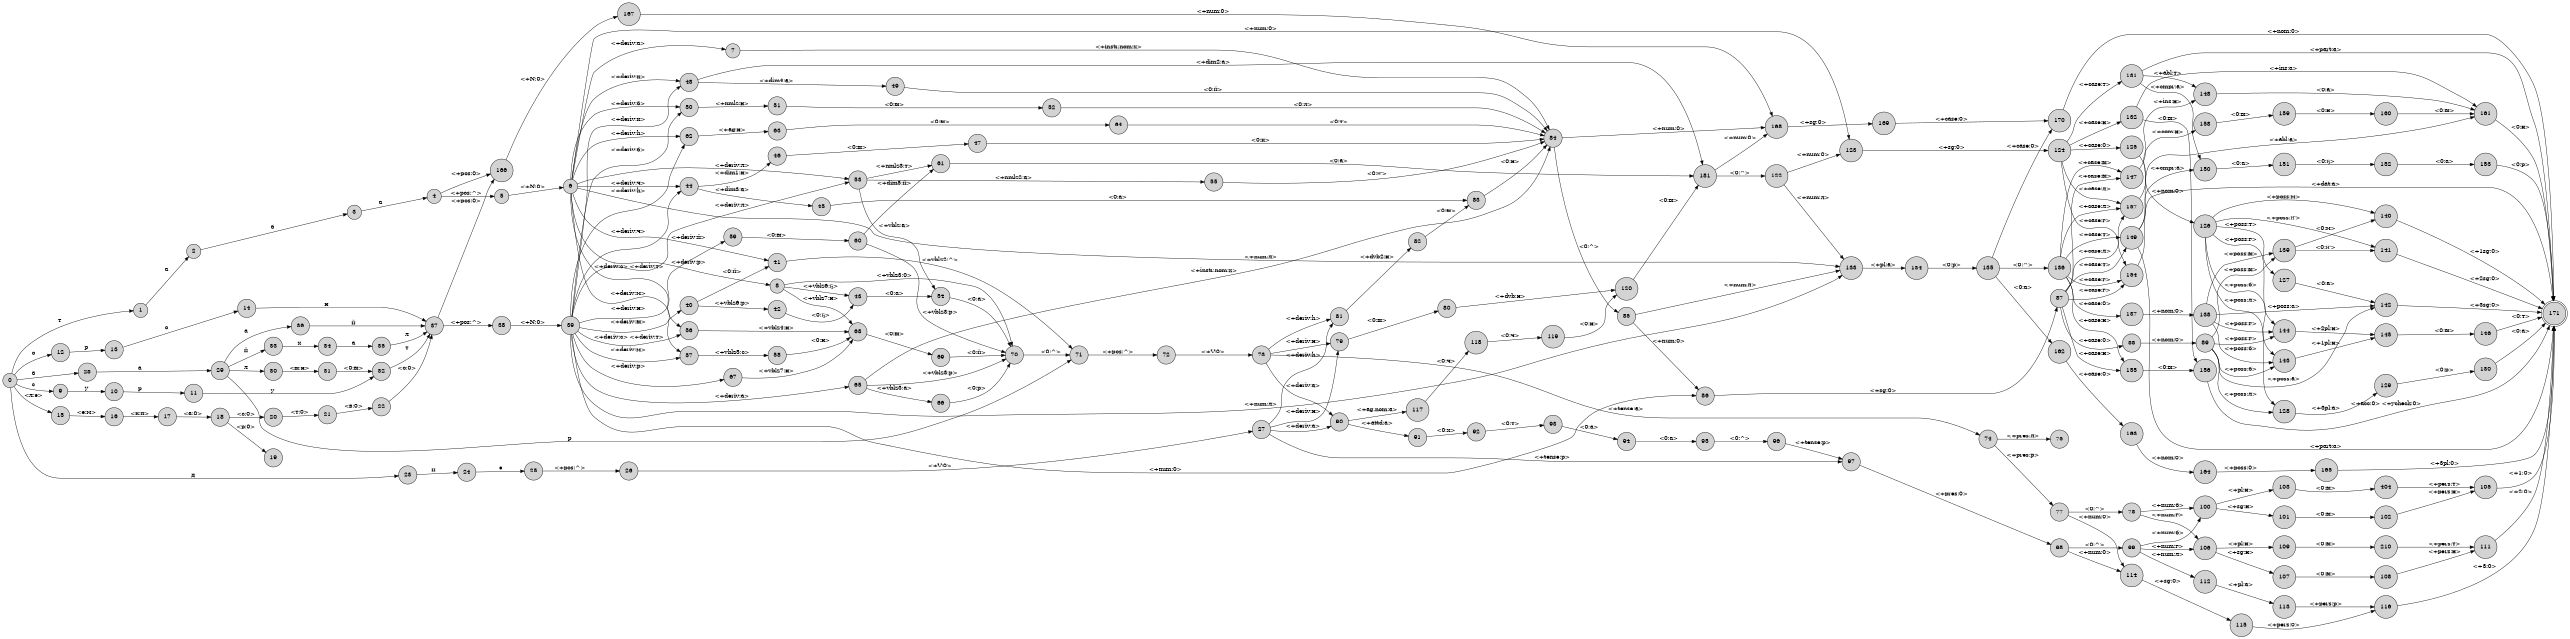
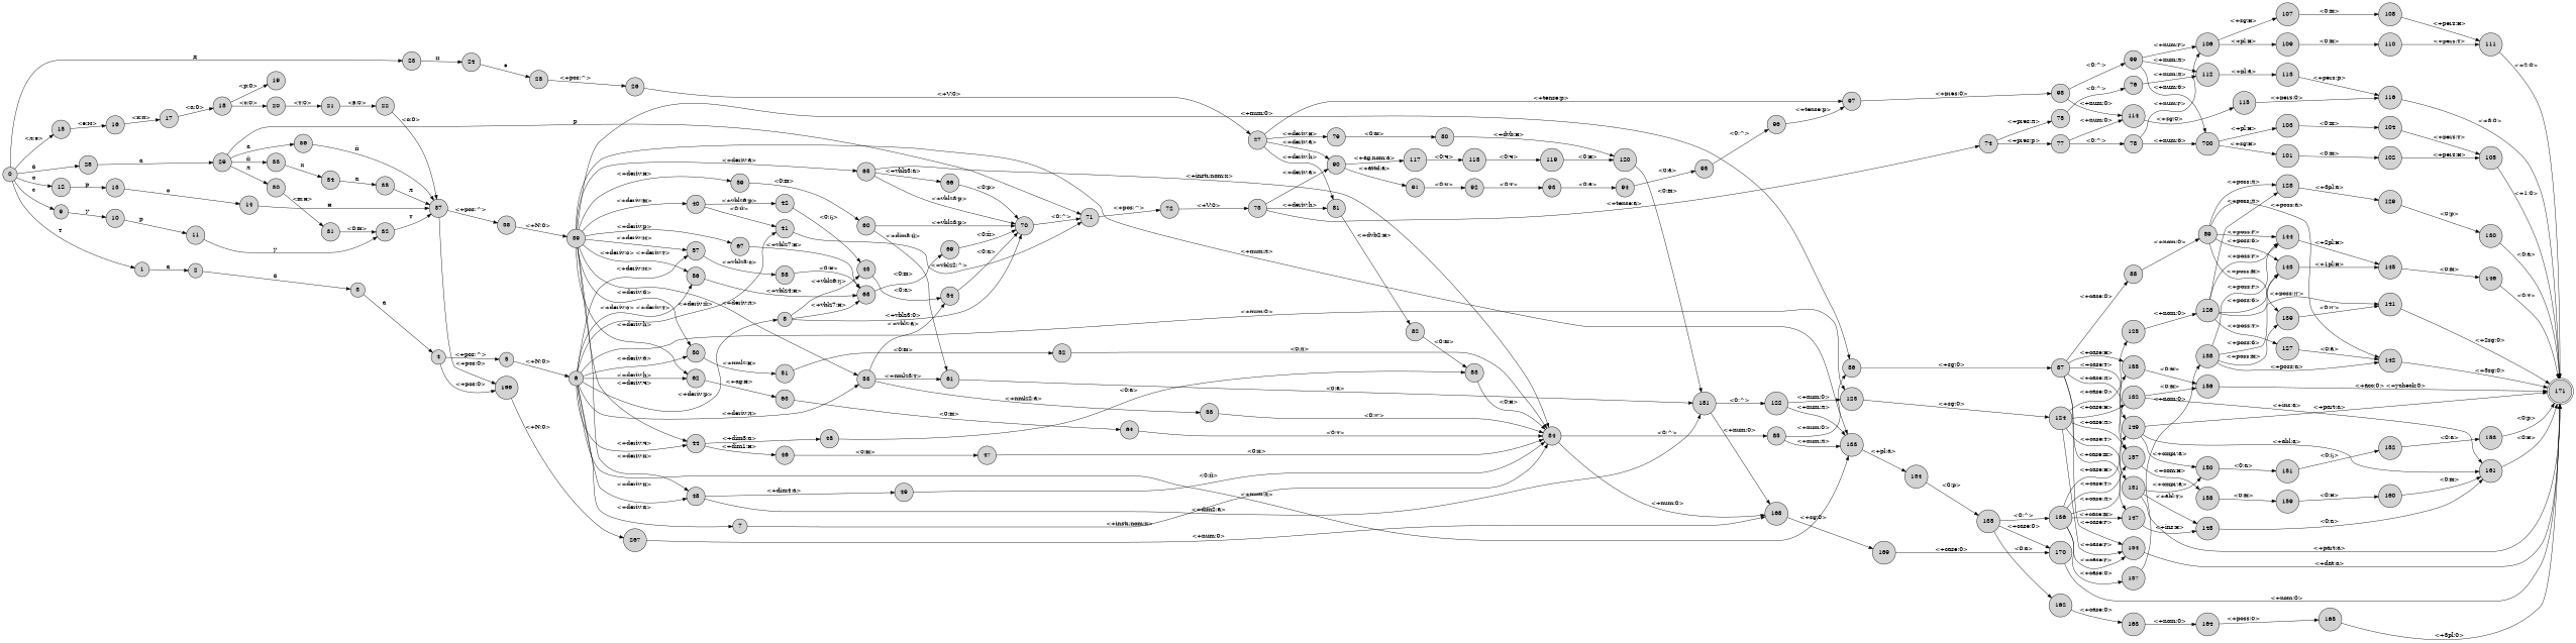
  digraph {
    rankdir=LR
    node [shape=circle style=filled]
    0
    1
    9
    12
    15
    23
    28
    2
    10
    13
    16
    24
    29
    3
    4
    5
    166
    6
-   167
+   167 [label=267]
    7
    8
    41
    44
    48
    50
    53
    56
    57
    62
    123
    133
    84
    43
    68
    70
    71
    45
    46
    49
    n40 [label=181]
    51
    54
    55
    61
    58
    59
    60
    63
    124
    134
    85
    168
    69
    11
    32
    37
    14
    38
    17
    18
    19
    20
    21
    22
    25
    26
    27
    79
    81
    90
    97
    80
    82
    91
    117
    98
    30
    33
    36
    31
    34
    72
    35
    39
    40
    65
    67
    86
    42
    66
    87
    83
    47
    122
    52
    64
    73
    74
    75
    77
+   76
    78
    114
    112
    113
-   100
+   100 [label=700]
    106
    115
    101
    103
    107
    109
    120
    169
    88
    147
    149
    154
    155
    157
    89
    148
    171 [shape=doublecircle]
    150
    161
    156
    158
    128
    139
    142
    143
    144
    129
-   140
    141
    145
    92
    118
    93
    94
    95
    96
    99
    102
-   104 [label=404]
+   104
    105
    108
-   110 [label=210]
+   110
    111
    116
    119
    125
    131
    132
    126
    127
    130
    151
    135
    136
    162
    170
    137
    163
    138
    146
    152
    153
    159
    160
    164
    165
    0 -> 1 [label="т "]
    0 -> 9 [label="с "]
    0 -> 12 [label="о "]
    0 -> 15 [label="<л:э> "]
    0 -> 23 [label="д "]
    0 -> 28 [label="б "]
    1 -> 2 [label="а "]
    9 -> 10 [label="у "]
    12 -> 13 [label="р "]
    15 -> 16 [label="<е:м> "]
    23 -> 24 [label="и "]
    28 -> 29 [label="а "]
    2 -> 3 [label="б "]
    10 -> 11 [label="р "]
    13 -> 14 [label="о "]
    16 -> 17 [label="<к:п> "]
    24 -> 25 [label="э "]
    29 -> 71 [label="р "]
    29 -> 30 [label="л "]
    29 -> 33 [label="й "]
    29 -> 36 [label="а "]
    3 -> 4 [label="а "]
    4 -> 5 [label="<+pos:^> "]
    4 -> 166 [label="<+pos:0> "]
    5 -> 6 [label="<+N:0> "]
    166 -> 167 [label="<+N:0> "]
    6 -> 7 [label="<+deriv:а> "]
    6 -> 8 [label="<+deriv:р> "]
    6 -> 41 [label="<+deriv:й> "]
    6 -> 44 [label="<+deriv:ч> "]
    6 -> 48 [label="<+deriv:к> "]
    6 -> 50 [label="<+deriv:б> "]
    6 -> 53 [label="<+deriv:л> "]
    6 -> 56 [label="<+deriv:с> <+deriv:т>\n"]
    6 -> 57 [label="<+deriv:м> "]
    6 -> 62 [label="<+deriv:һ> "]
    6 -> 123 [label="<+num:0> "]
    6 -> 133 [label="<+num:л> "]
    167 -> 168 [label="<+num:0> "]
    7 -> 84 [label="<+instr.nom:х>\n"]
    8 -> 43 [label="<+vblz6:ҕ> "]
    8 -> 68 [label="<+vblz7:н> "]
    8 -> 70 [label="<+vblz3:0> "]
    41 -> 71 [label="<+vblz2:^> "]
    44 -> 45 [label="<+dim3:а> "]
    44 -> 46 [label="<+dim1:н> "]
    48 -> 49 [label="<+dim4:а> "]
    48 -> n40 [label="<+dim2:а> "]
    50 -> 51 [label="<+nmlz:н> "]
    53 -> 54 [label="<+vblz:а> "]
    53 -> 55 [label="<+nmlz2:а> "]
    53 -> 61 [label="<+nmlz3:т> "]
    56 -> 68 [label="<+vblz4:н> "]
    57 -> 58 [label="<+vblz5:с> "]
    62 -> 63 [label="<+ag:н> "]
    123 -> 124 [label="<+sg:0> "]
    133 -> 134 [label="<+pl:а> "]
    84 -> 85 [label="<0:^> "]
    84 -> 168 [label="<+num:0> "]
    43 -> 54 [label="<0:а> "]
    68 -> 69 [label="<0:ы> "]
    70 -> 71 [label="<0:^> "]
    71 -> 72 [label="<+pos:^> "]
    45 -> 83 [label="<0:а> "]
    46 -> 47 [label="<0:ы> "]
    49 -> 84 [label="<0:й> "]
    n40 -> 168 [label="<+num:0> "]
    n40 -> 122 [label="<0:^> "]
    51 -> 52 [label="<0:ы> "]
    54 -> 70 [label="<0:а> "]
    55 -> 84 [label="<0:ҥ> "]
    61 -> n40 [label="<0:а> "]
    58 -> 68 [label="<0:н> "]
    59 -> 60 [label="<0:ы> "]
    60 -> 70 [label="<+vblz3:р> "]
    60 -> 61 [label="<+dim5:й> "]
    63 -> 64 [label="<0:ы> "]
    124 -> 154 [label="<+case:г> "]
    124 -> 157 [label="<+case:л> "]
    124 -> 125 [label="<+case:0> "]
    124 -> 131 [label="<+case:т> "]
    124 -> 132 [label="<+case:н> "]
    134 -> 135 [label="<0:р> "]
    85 -> 133 [label="<+num:л> "]
    85 -> 86 [label="<+num:0> "]
    168 -> 169 [label="<+sg:0> "]
    69 -> 70 [label="<0:й> "]
    11 -> 32 [label="у "]
    32 -> 37 [label="т "]
    37 -> 166 [label="<+pos:0> "]
    37 -> 38 [label="<+pos:^> "]
    14 -> 37 [label="н "]
    38 -> 39 [label="<+N:0> "]
    17 -> 18 [label="<а:0> "]
    18 -> 19 [label="<р:0> "]
    18 -> 20 [label="<с:0> "]
    20 -> 21 [label="<т:0> "]
    21 -> 22 [label="<в:0> "]
    22 -> 37 [label="<о:0> "]
    25 -> 26 [label="<+pos:^> "]
    26 -> 27 [label="<+V:0> "]
    27 -> 79 [label="<+deriv:н> "]
    27 -> 81 [label="<+deriv:һ> "]
    27 -> 90 [label="<+deriv:а> "]
    27 -> 97 [label="<+tense:р> "]
    79 -> 80 [label="<0:ы> "]
    81 -> 82 [label="<+dvb2:н> "]
    90 -> 91 [label="<+attd:а> "]
    90 -> 117 [label="<+ag.nom:а> "]
    97 -> 98 [label="<+pres:0> "]
    80 -> 120 [label="<+dvb:н> "]
    82 -> 83 [label="<0:ы> "]
    91 -> 92 [label="<0:х> "]
    117 -> 118 [label="<0:ч> "]
    98 -> 114 [label="<+num:0> "]
    98 -> 99 [label="<0:^> "]
    30 -> 31 [label="<ы:н> "]
    33 -> 34 [label="х "]
    36 -> 37 [label="й "]
    31 -> 32 [label="<0:ы> "]
    34 -> 35 [label="а "]
    72 -> 73 [label="<+V:0> "]
    35 -> 37 [label="л "]
    39 -> 44 [label="<+deriv:ч> "]
    39 -> 48 [label="<+deriv:к> "]
    39 -> 50 [label="<+deriv:б> "]
    39 -> 53 [label="<+deriv:л> "]
    39 -> 56 [label="<+deriv:с> <+deriv:т>\n"]
    39 -> 57 [label="<+deriv:м> "]
    39 -> 62 [label="<+deriv:һ> "]
    39 -> 133 [label="<+num:л> "]
    39 -> 59 [label="<+deriv:н> "]
    39 -> 40 [label="<+deriv:ы> "]
    39 -> 65 [label="<+deriv:а> "]
    39 -> 67 [label="<+deriv:р> "]
    39 -> 86 [label="<+num:0> "]
    40 -> 41 [label="<0:й> "]
    40 -> 42 [label="<+vblz6:р> "]
    65 -> 84 [label="<+instr.nom:х>\n"]
    65 -> 70 [label="<+vblz3:р> "]
    65 -> 66 [label="<+vblz3:а> "]
    67 -> 68 [label="<+vblz7:н> "]
    86 -> 87 [label="<+sg:0> "]
    42 -> 43 [label="<0:ҕ> "]
    66 -> 70 [label="<0:р> "]
    87 -> 88 [label="<+case:0> "]
    87 -> 147 [label="<+case:ы> "]
    87 -> 149 [label="<+case:т> "]
    87 -> 154 [label="<+case:г> "]
    87 -> 155 [label="<+case:н> "]
    87 -> 157 [label="<+case:л> "]
    83 -> 84 [label="<0:н> "]
    47 -> 84 [label="<0:к> "]
    122 -> 123 [label="<+num:0> "]
    122 -> 133 [label="<+num:л> "]
    52 -> 84 [label="<0:л> "]
    64 -> 84 [label="<0:т> "]
-   73 -> 79 [label="<+deriv:н> "]
    73 -> 81 [label="<+deriv:һ> "]
    73 -> 90 [label="<+deriv:а> "]
    73 -> 74 [label="<+tense:а> "]
    74 -> 75 [label="<+pres:л> "]
    74 -> 77 [label="<+pres:р> "]
+   75 -> 76 [label="<0:^> "]
    77 -> 78 [label="<0:^> "]
    77 -> 114 [label="<+num:0> "]
+   76 -> 112 [label="<+num:л> "]
    78 -> 100 [label="<+num:б> "]
    78 -> 106 [label="<+num:г> "]
    114 -> 115 [label="<+sg:0> "]
    112 -> 113 [label="<+pl:а> "]
    113 -> 116 [label="<+pers:р> "]
    100 -> 101 [label="<+sg:н> "]
    100 -> 103 [label="<+pl:н> "]
    106 -> 107 [label="<+sg:н> "]
    106 -> 109 [label="<+pl:н> "]
    115 -> 116 [label="<+pers:0> "]
    101 -> 102 [label="<0:ы> "]
    103 -> 104 [label="<0:ы> "]
    107 -> 108 [label="<0:ы> "]
    109 -> 110 [label="<0:ы> "]
    120 -> n40 [label="<0:ы> "]
    169 -> 170 [label="<+case:0> "]
    88 -> 89 [label="<+nom:0> "]
    147 -> 148 [label="<+ins:н> "]
    149 -> 171 [label="<+part:а> "]
    149 -> 150 [label="<+cmpr:а> "]
    149 -> 161 [label="<+abl:а> "]
    154 -> 171 [label="<+dat:а> "]
    155 -> 156 [label="<0:ы> "]
    157 -> 158 [label="<+com:н> "]
    89 -> 128 [label="<+poss:л> "]
    89 -> 139 [label="<+poss:ы> "]
    89 -> 142 [label="<+poss:а> "]
    89 -> 143 [label="<+poss:б> "]
    89 -> 144 [label="<+poss:г> "]
    148 -> 161 [label="<0:а> "]
    150 -> 151 [label="<0:а> "]
    161 -> 171 [label="<0:н> "]
    156 -> 171 [label="<+acc:0> <+ycheck:0>\n"]
    158 -> 159 [label="<0:ы> "]
    128 -> 129 [label="<+3pl:а> "]
-   139 -> 140 [label="<0:м> "]
    139 -> 141 [label="<0:ҥ> "]
    142 -> 171 [label="<+3sg:0> "]
    143 -> 145 [label="<+1pl:н> "]
    144 -> 145 [label="<+2pl:н> "]
    129 -> 130 [label="<0:р> "]
-   140 -> 171 [label="<+1sg:0> "]
    141 -> 171 [label="<+2sg:0> "]
    145 -> 146 [label="<0:ы> "]
    92 -> 93 [label="<0:т> "]
    118 -> 119 [label="<0:ч> "]
    93 -> 94 [label="<0:а> "]
    94 -> 95 [label="<0:а> "]
    95 -> 96 [label="<0:^> "]
    96 -> 97 [label="<+tense:р> "]
    99 -> 112 [label="<+num:л> "]
    99 -> 100 [label="<+num:б> "]
    99 -> 106 [label="<+num:г> "]
    102 -> 105 [label="<+pers:н> "]
    104 -> 105 [label="<+pers:т> "]
    105 -> 171 [label="<+1:0> "]
    108 -> 111 [label="<+pers:н> "]
    110 -> 111 [label="<+pers:т> "]
    111 -> 171 [label="<+2:0> "]
    116 -> 171 [label="<+3:0> "]
    119 -> 120 [label="<0:н> "]
    125 -> 126 [label="<+nom:0> "]
    131 -> 148 [label="<+abl:т> "]
    131 -> 171 [label="<+part:а> "]
    131 -> 150 [label="<+cmpr:а> "]
    132 -> 161 [label="<+ins:а> "]
    132 -> 156 [label="<0:ы> "]
    126 -> 128 [label="<+poss:л> "]
    126 -> 143 [label="<+poss:б> "]
    126 -> 144 [label="<+poss:г> "]
-   126 -> 140 [label="<+poss:м> "]
    126 -> 141 [label="<+poss:ҥ> "]
    126 -> 127 [label="<+poss:т> "]
    127 -> 142 [label="<0:а> "]
    130 -> 171 [label="<0:а> "]
    151 -> 152 [label="<0:ҕ> "]
    135 -> 136 [label="<0:^> "]
    135 -> 162 [label="<0:а> "]
    135 -> 170 [label="<+case:0> "]
    136 -> 147 [label="<+case:ы> "]
    136 -> 149 [label="<+case:т> "]
    136 -> 154 [label="<+case:г> "]
    136 -> 155 [label="<+case:н> "]
    136 -> 157 [label="<+case:л> "]
    136 -> 137 [label="<+case:0> "]
    162 -> 163 [label="<+case:0> "]
    170 -> 171 [label="<+nom:0> "]
    137 -> 138 [label="<+nom:0> "]
    163 -> 164 [label="<+nom:0> "]
    138 -> 139 [label="<+poss:ы> "]
    138 -> 142 [label="<+poss:а> "]
    138 -> 143 [label="<+poss:б> "]
    138 -> 144 [label="<+poss:г> "]
    146 -> 171 [label="<0:т> "]
    152 -> 153 [label="<0:а> "]
    153 -> 171 [label="<0:р> "]
    159 -> 160 [label="<0:н> "]
    160 -> 161 [label="<0:ы> "]
    164 -> 165 [label="<+poss:0> "]
    165 -> 171 [label="<+3pl:0> "]
  }
